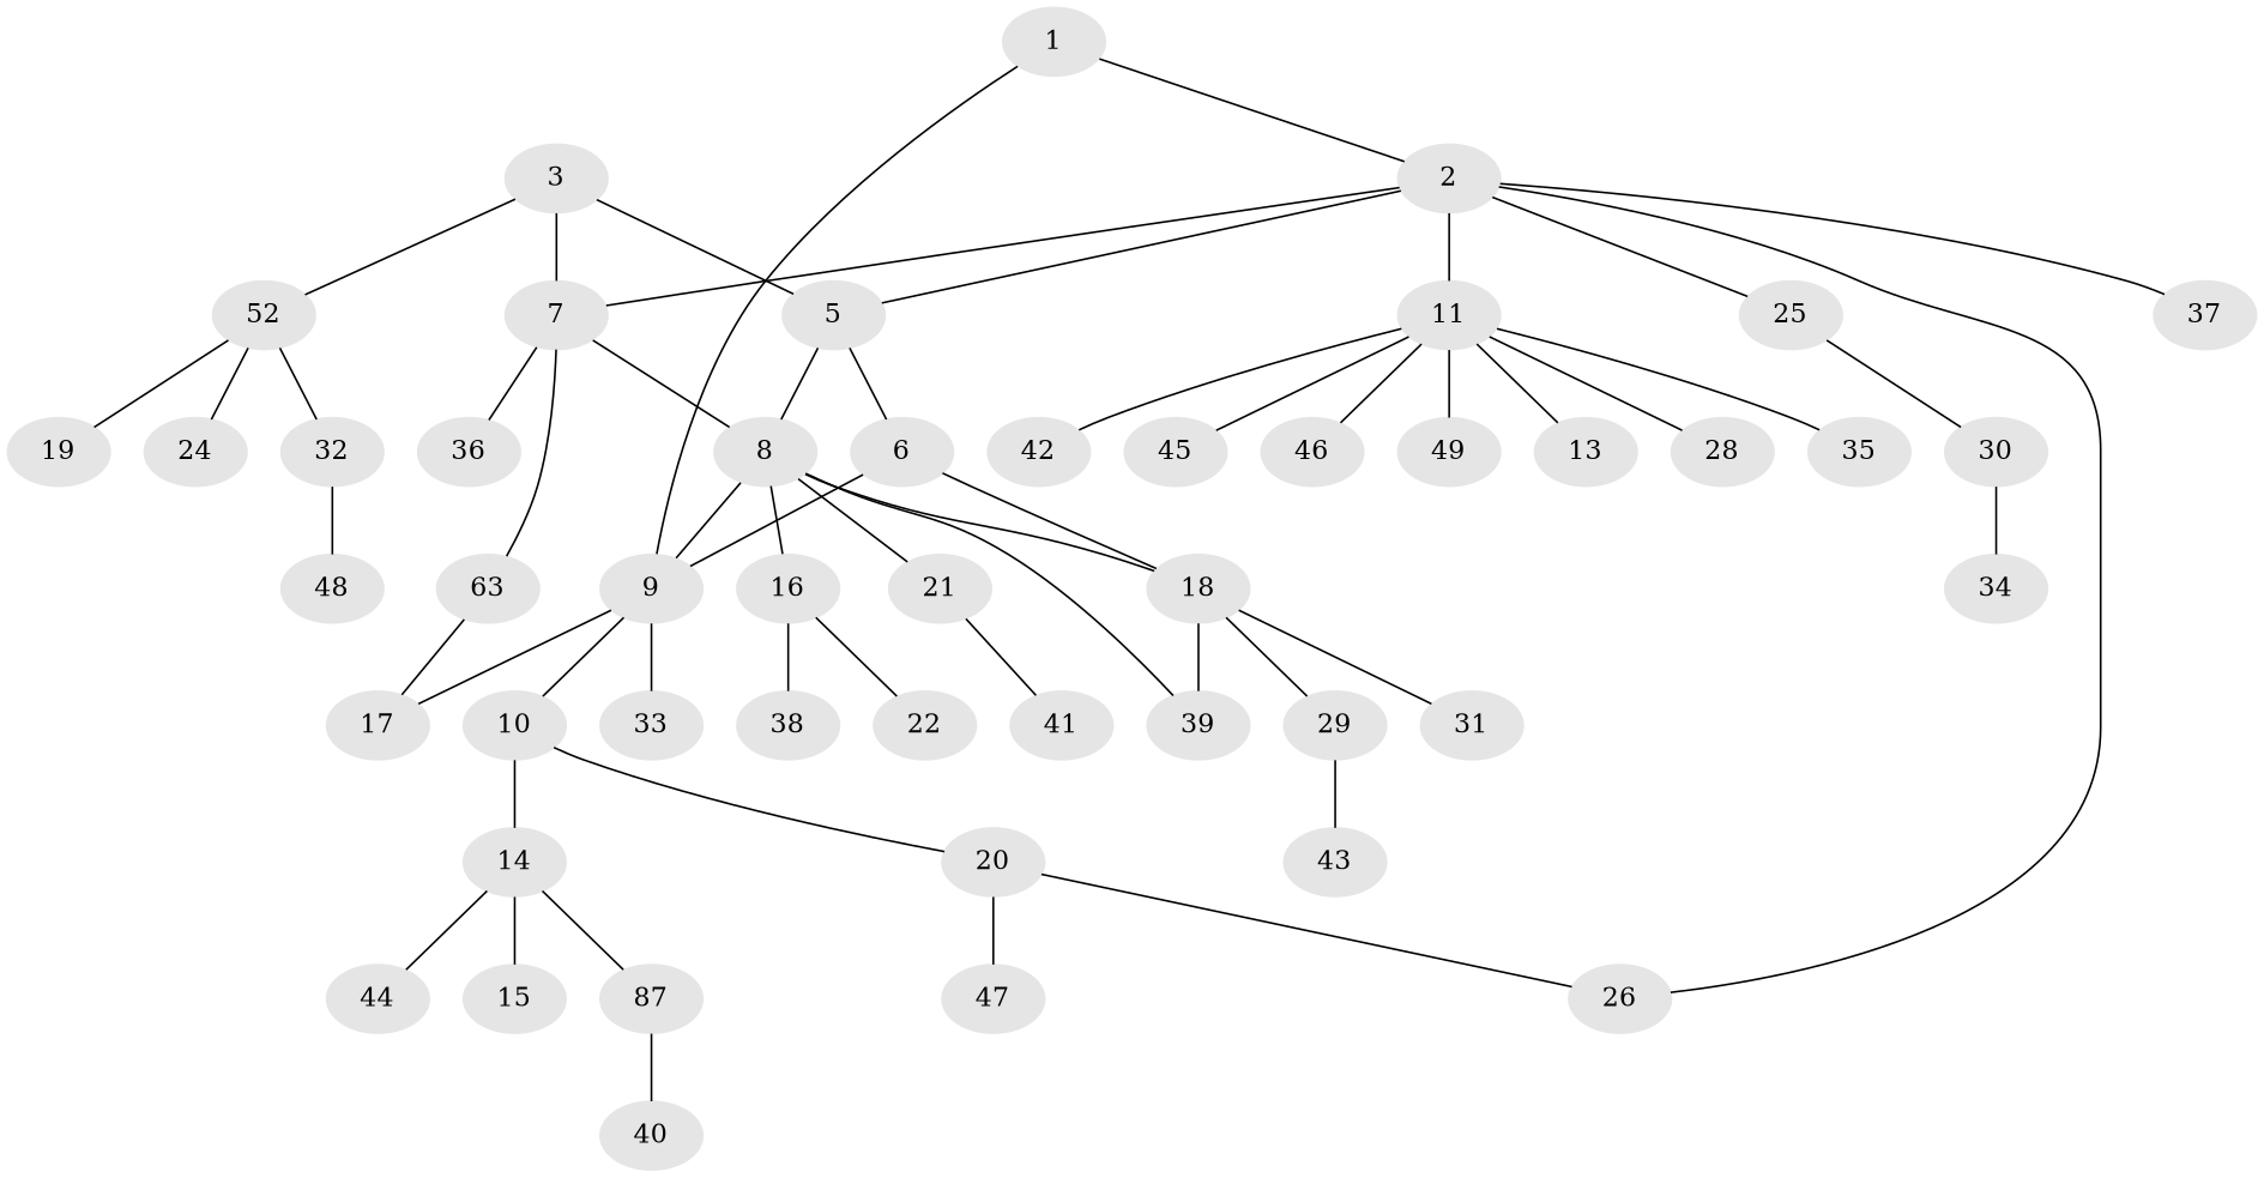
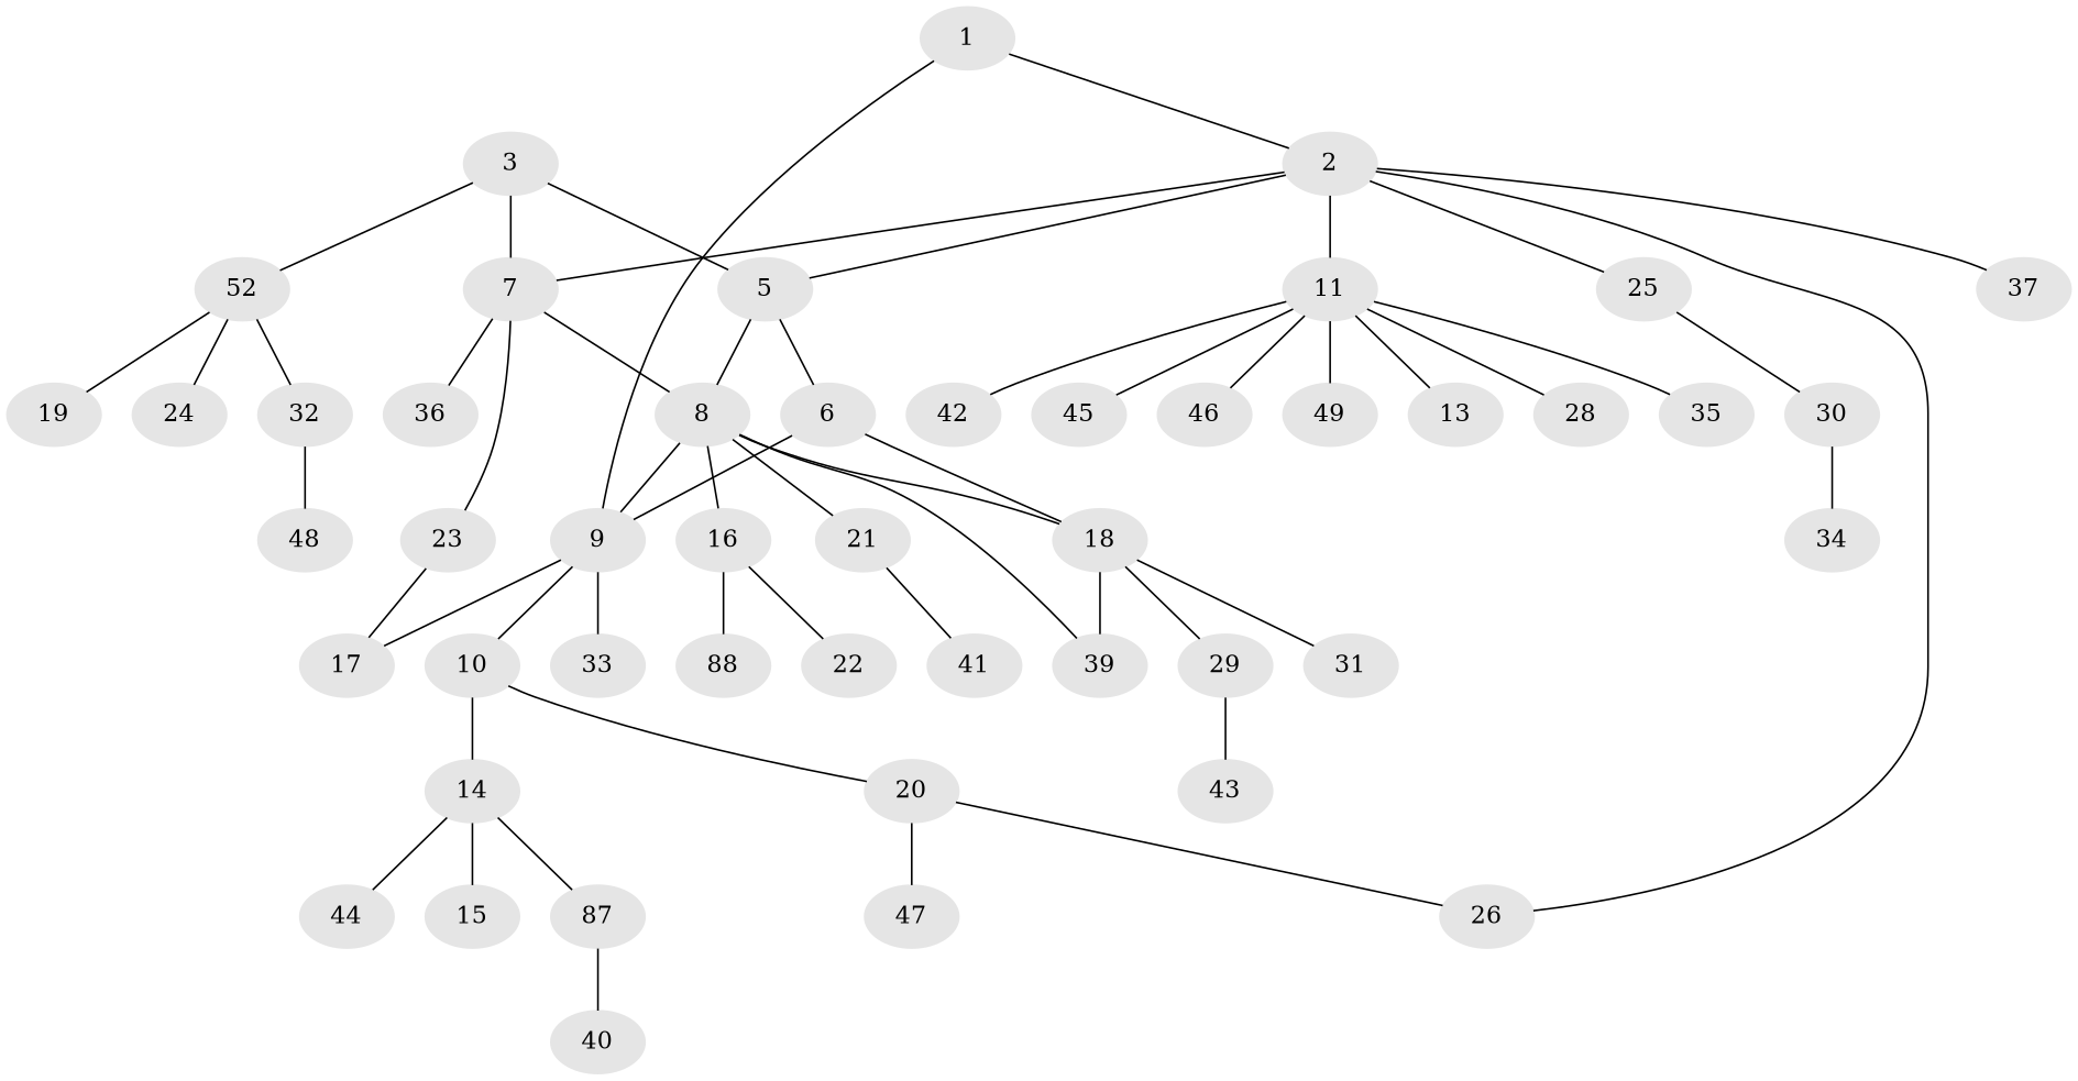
  graph {
    node [color=gray90 style=filled]
    1
    2
    9
    5
    7
    11
    25
    26
    37
    10
    17
    33
    6
    8
-   23 [label=63]
+   23
    36
    13
    28
    35
    42
    45
    46
    49
    30
    3
    n26 [label=52]
    19
    24
    32
    14
    20
    18
    16
    21
    39
    29
    31
    22
-   38
+   38 [label=88]
    41
    15
    n42 [label=87]
    44
    47
    48
    40
    43
    34
    1 -- 2
    1 -- 9
    2 -- 5
    2 -- 7
    2 -- 11
    2 -- 25
    2 -- 26
    2 -- 37
    9 -- 10
    9 -- 17
    9 -- 33
    5 -- 6
    5 -- 8
    7 -- 8
    7 -- 23
    7 -- 36
    11 -- 13
    11 -- 28
    11 -- 35
    11 -- 42
    11 -- 45
    11 -- 46
    11 -- 49
    25 -- 30
    10 -- 14
    10 -- 20
    6 -- 9
    6 -- 18
    8 -- 9
    8 -- 18
    8 -- 16
    8 -- 21
    8 -- 39
    23 -- 17
    30 -- 34
    3 -- 5
    3 -- 7
    3 -- n26
    n26 -- 19
    n26 -- 24
    n26 -- 32
    32 -- 48
    14 -- 15
    14 -- n42
    14 -- 44
    20 -- 26
    20 -- 47
    18 -- 39
    18 -- 29
    18 -- 31
    16 -- 22
    16 -- 38
    21 -- 41
    29 -- 43
    n42 -- 40
  }
